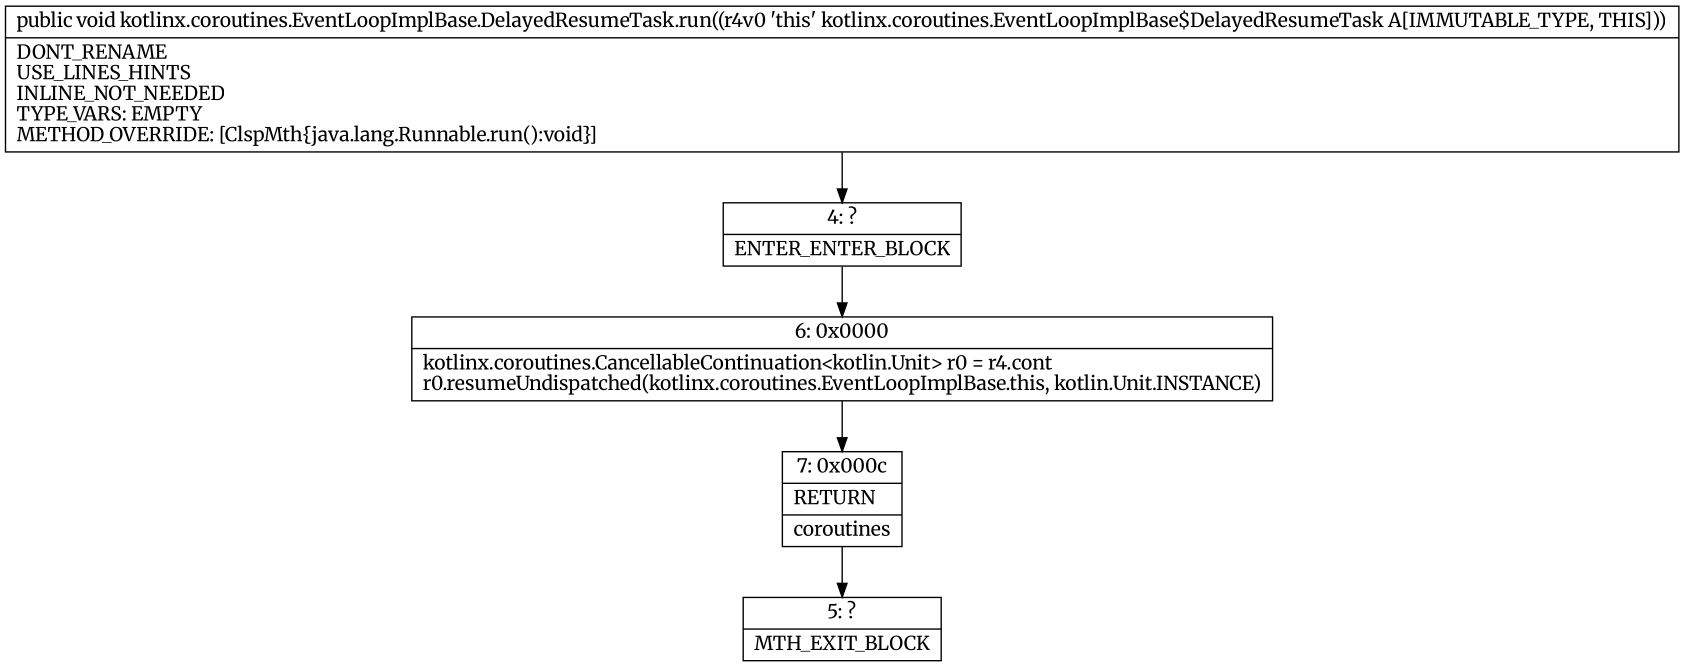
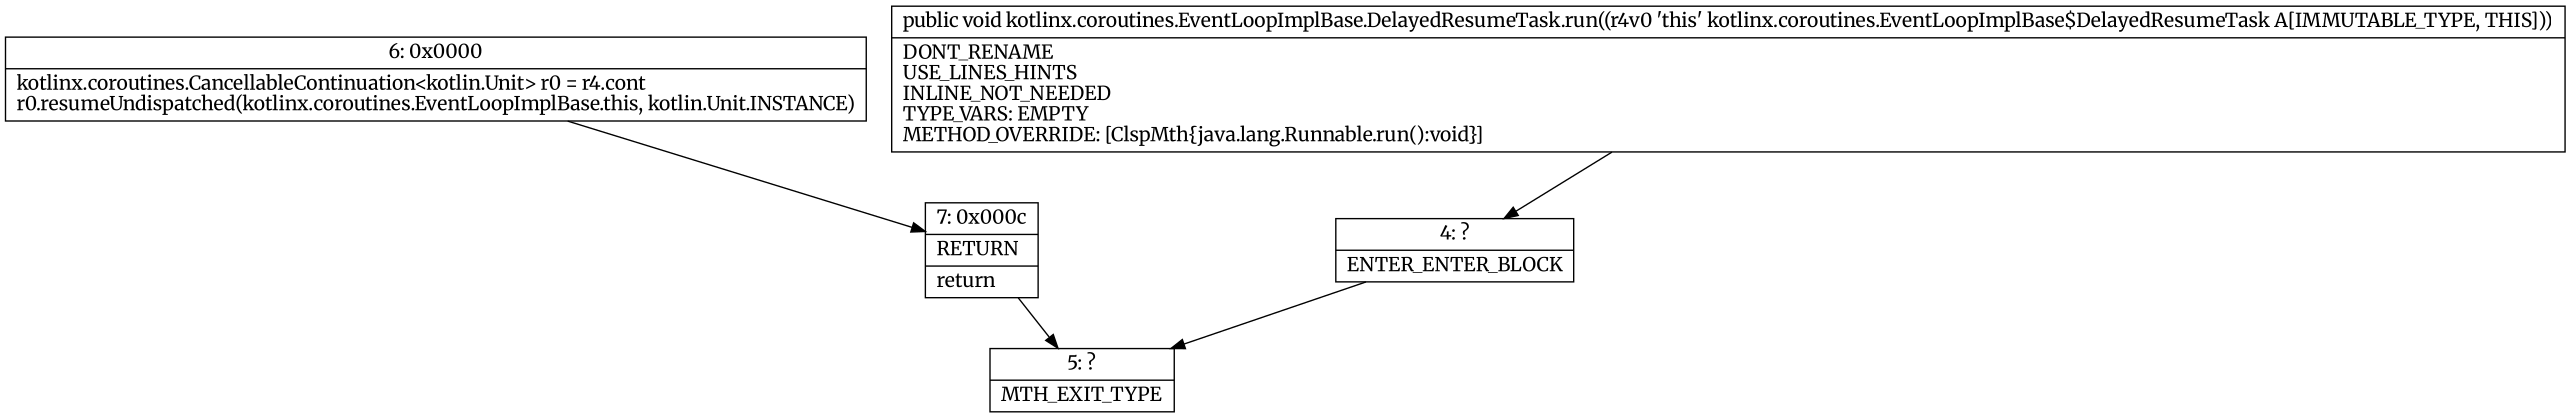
  digraph {
    fontname=Merriweather
    node [fontname=Merriweather shape=record]
    edge [fontname=Merriweather]
    n1 [label="{4\:\ ?|ENTER_ENTER_BLOCK\l}"]
    n2 [label="{6\:\ 0x0000|kotlinx.coroutines.CancellableContinuation\<kotlin.Unit\> r0 = r4.cont\lr0.resumeUndispatched(kotlinx.coroutines.EventLoopImplBase.this, kotlin.Unit.INSTANCE)\l}"]
-   n3 [label="{7\:\ 0x000c|RETURN\l|coroutines\l}"]
-   n4 [label="{5\:\ ?|MTH_EXIT_BLOCK\l}"]
+   n3 [label="{7\:\ 0x000c|RETURN\l|return\l}"]
+   n4 [label="{5\:\ ?|MTH_EXIT_TYPE\l}"]
    n5 [label="{public void kotlinx.coroutines.EventLoopImplBase.DelayedResumeTask.run((r4v0 'this' kotlinx.coroutines.EventLoopImplBase$DelayedResumeTask A[IMMUTABLE_TYPE, THIS]))  | DONT_RENAME\lUSE_LINES_HINTS\lINLINE_NOT_NEEDED\lTYPE_VARS: EMPTY\lMETHOD_OVERRIDE: [ClspMth\{java.lang.Runnable.run():void\}]\l}"]
-   n1 -> n2
+   n1 -> n4
    n2 -> n3
    n3 -> n4
    n5 -> n1
  }
